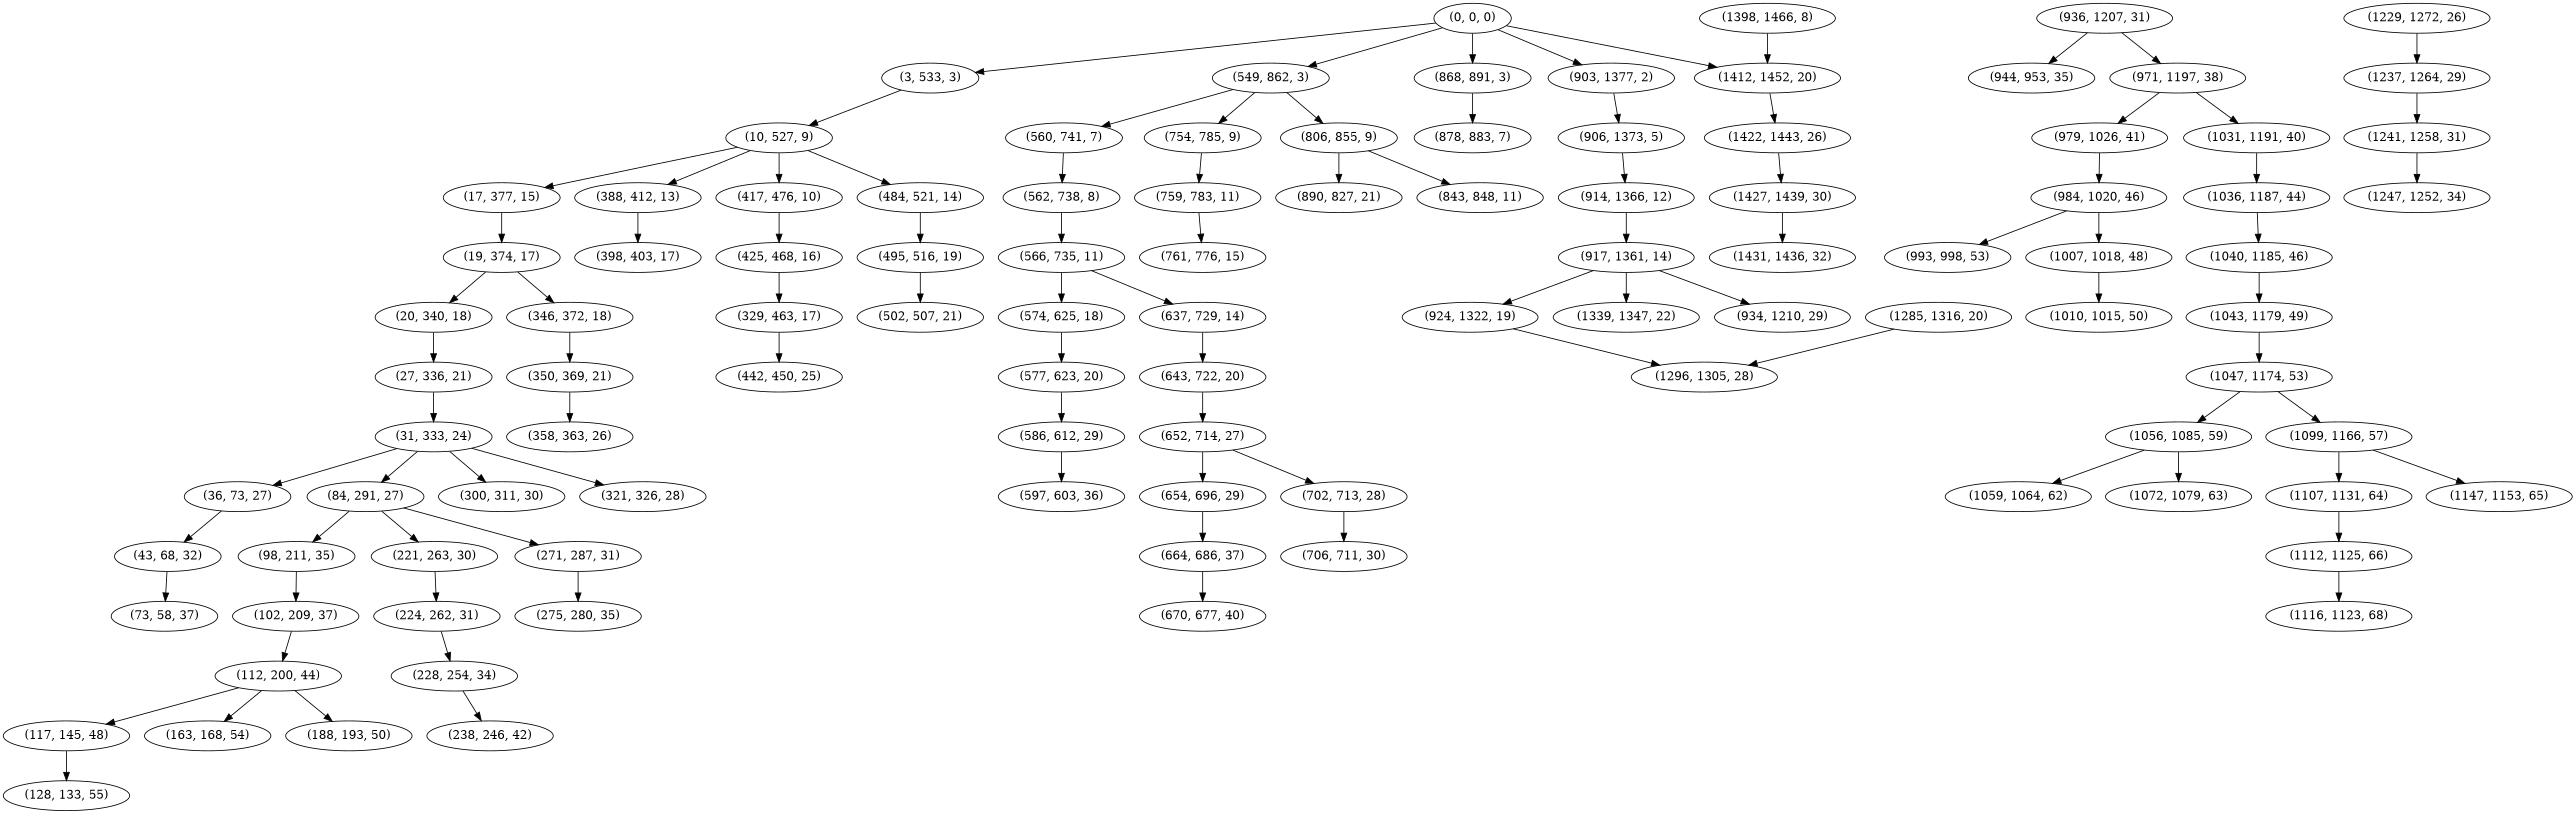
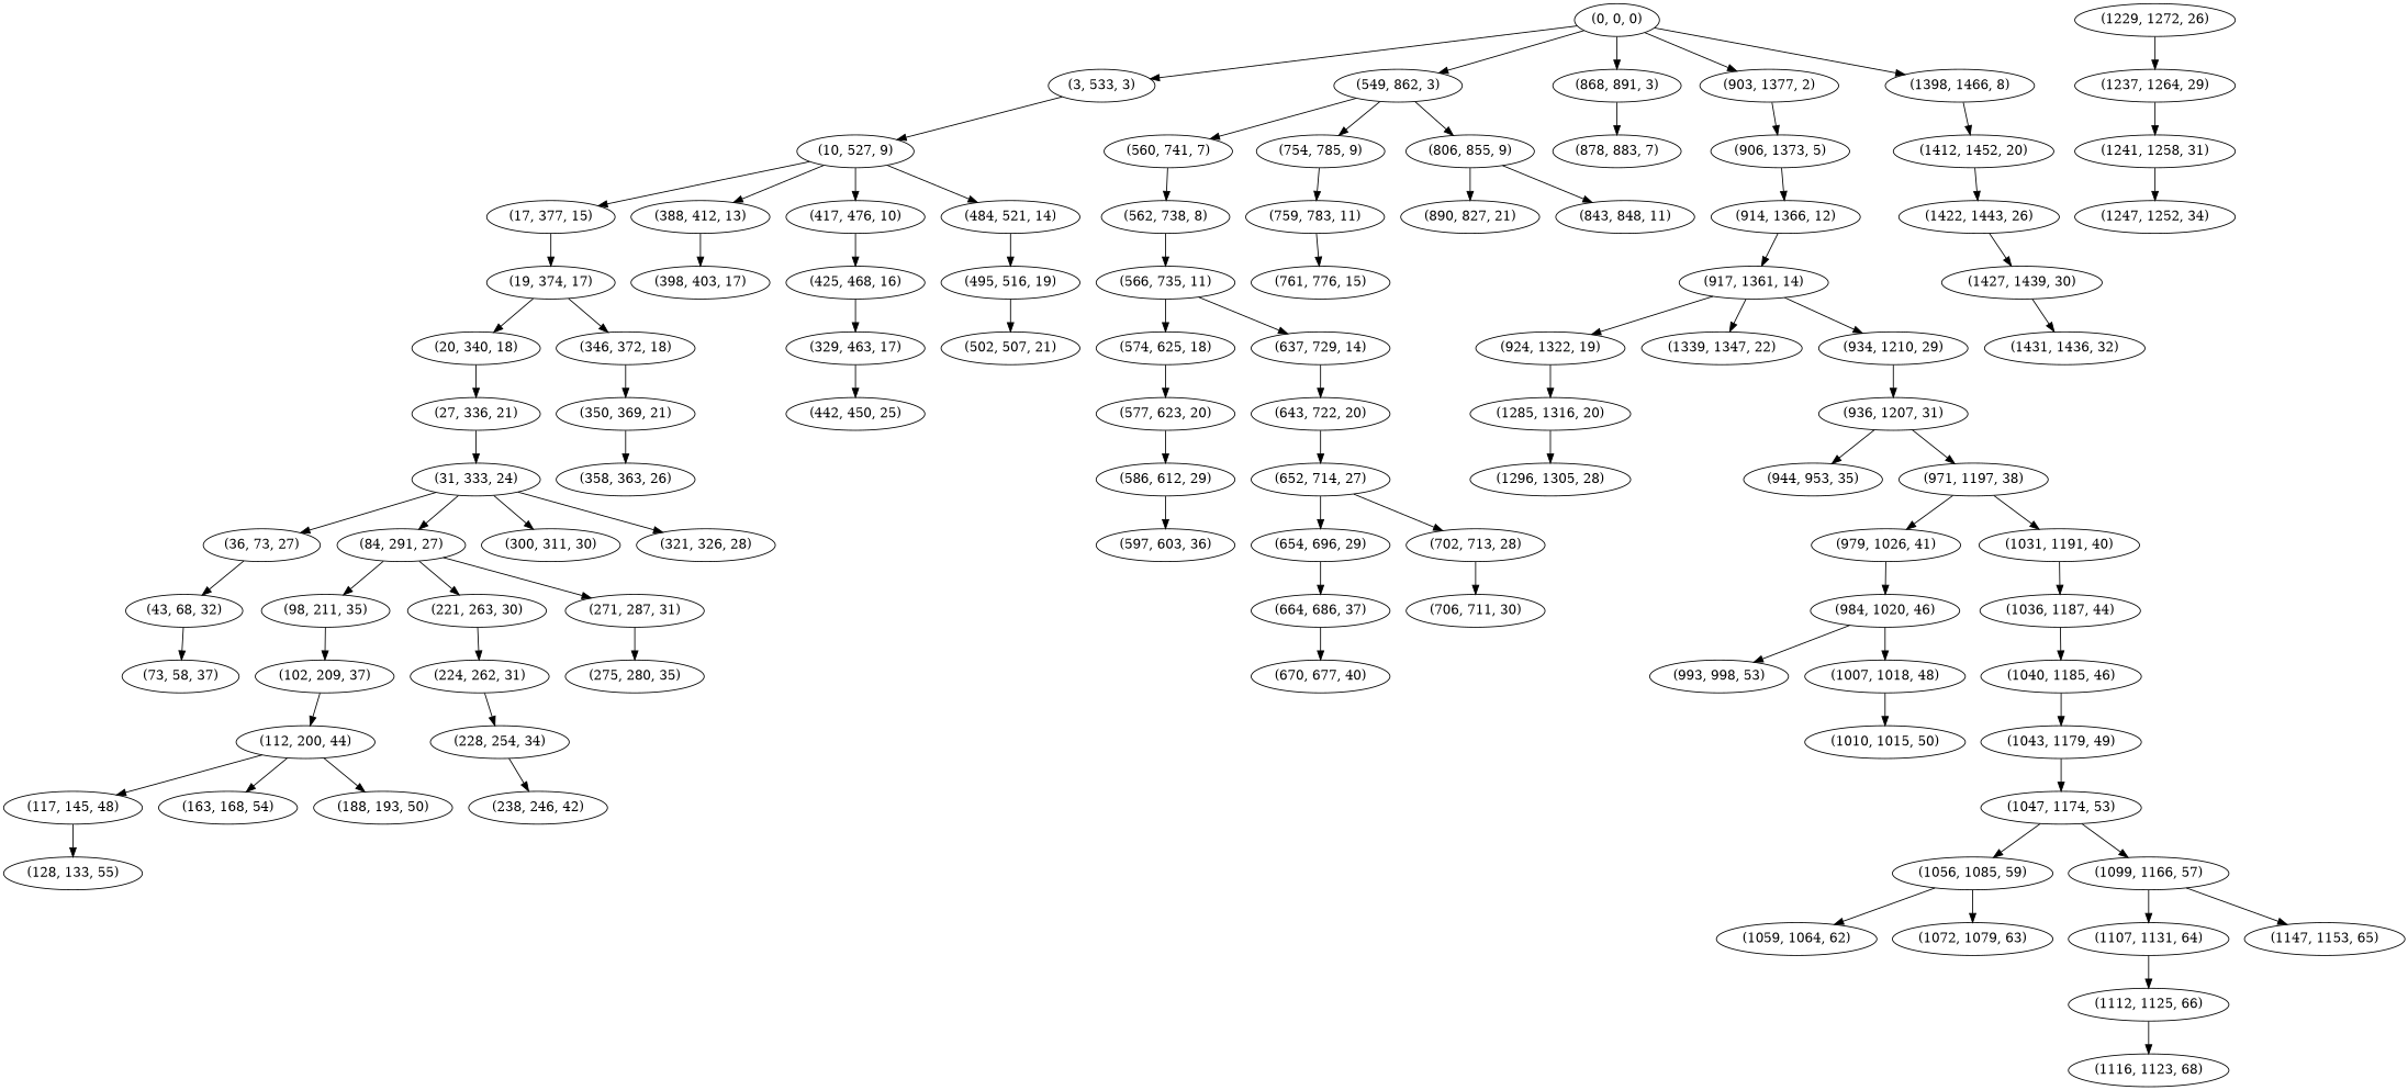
  digraph {
    "(0, 0, 0)"
    "(3, 533, 3)"
    "(549, 862, 3)"
    "(868, 891, 3)"
    "(903, 1377, 2)"
    "(1398, 1466, 8)"
    "(10, 527, 9)"
    "(560, 741, 7)"
    "(754, 785, 9)"
    "(806, 855, 9)"
    "(878, 883, 7)"
    "(906, 1373, 5)"
    "(1412, 1452, 20)"
    "(17, 377, 15)"
    "(388, 412, 13)"
    "(417, 476, 10)"
    "(484, 521, 14)"
    "(19, 374, 17)"
    "(398, 403, 17)"
    "(425, 468, 16)"
    "(495, 516, 19)"
    "(20, 340, 18)"
    "(346, 372, 18)"
    "(27, 336, 21)"
    "(350, 369, 21)"
    "(31, 333, 24)"
    "(36, 73, 27)"
    "(84, 291, 27)"
    "(300, 311, 30)"
    "(321, 326, 28)"
    "(43, 68, 32)"
    "(98, 211, 35)"
    "(221, 263, 30)"
    "(271, 287, 31)"
    n35 [label="(73, 58, 37)"]
    "(102, 209, 37)"
    "(224, 262, 31)"
    "(275, 280, 35)"
    "(112, 200, 44)"
    "(117, 145, 48)"
    "(163, 168, 54)"
    "(188, 193, 50)"
    "(128, 133, 55)"
    "(228, 254, 34)"
    "(238, 246, 42)"
    "(358, 363, 26)"
    n47 [label="(329, 463, 17)"]
    "(442, 450, 25)"
    "(502, 507, 21)"
    "(562, 738, 8)"
    "(759, 783, 11)"
    n52 [label="(890, 827, 21)"]
    "(843, 848, 11)"
    "(566, 735, 11)"
    "(574, 625, 18)"
    "(637, 729, 14)"
    "(577, 623, 20)"
    "(643, 722, 20)"
    "(586, 612, 29)"
    "(597, 603, 36)"
    "(652, 714, 27)"
    "(654, 696, 29)"
    "(702, 713, 28)"
    "(664, 686, 37)"
    "(706, 711, 30)"
    "(670, 677, 40)"
    n67 [label="(761, 776, 15)"]
    "(914, 1366, 12)"
    "(917, 1361, 14)"
    "(924, 1322, 19)"
    "(1339, 1347, 22)"
    "(934, 1210, 29)"
    "(1285, 1316, 20)"
    "(936, 1207, 31)"
    "(1229, 1272, 26)"
    "(1237, 1264, 29)"
    "(1296, 1305, 28)"
    "(944, 953, 35)"
    "(971, 1197, 38)"
    "(979, 1026, 41)"
    "(1031, 1191, 40)"
    "(984, 1020, 46)"
    "(1036, 1187, 44)"
    "(993, 998, 53)"
    "(1007, 1018, 48)"
    "(1010, 1015, 50)"
    "(1040, 1185, 46)"
    "(1043, 1179, 49)"
    "(1047, 1174, 53)"
    "(1056, 1085, 59)"
    "(1099, 1166, 57)"
    "(1059, 1064, 62)"
    "(1072, 1079, 63)"
    "(1107, 1131, 64)"
    "(1147, 1153, 65)"
    "(1112, 1125, 66)"
    "(1116, 1123, 68)"
    "(1241, 1258, 31)"
    "(1247, 1252, 34)"
    "(1422, 1443, 26)"
    "(1427, 1439, 30)"
    "(1431, 1436, 32)"
    "(0, 0, 0)" -> "(3, 533, 3)"
    "(0, 0, 0)" -> "(549, 862, 3)"
    "(0, 0, 0)" -> "(868, 891, 3)"
    "(0, 0, 0)" -> "(903, 1377, 2)"
-   "(0, 0, 0)" -> "(1412, 1452, 20)"
+   "(0, 0, 0)" -> "(1398, 1466, 8)"
    "(3, 533, 3)" -> "(10, 527, 9)"
    "(549, 862, 3)" -> "(560, 741, 7)"
    "(549, 862, 3)" -> "(754, 785, 9)"
    "(549, 862, 3)" -> "(806, 855, 9)"
    "(868, 891, 3)" -> "(878, 883, 7)"
    "(903, 1377, 2)" -> "(906, 1373, 5)"
    "(1398, 1466, 8)" -> "(1412, 1452, 20)"
    "(10, 527, 9)" -> "(17, 377, 15)"
    "(10, 527, 9)" -> "(388, 412, 13)"
    "(10, 527, 9)" -> "(417, 476, 10)"
    "(10, 527, 9)" -> "(484, 521, 14)"
    "(560, 741, 7)" -> "(562, 738, 8)"
    "(754, 785, 9)" -> "(759, 783, 11)"
    "(806, 855, 9)" -> n52
    "(806, 855, 9)" -> "(843, 848, 11)"
    "(906, 1373, 5)" -> "(914, 1366, 12)"
    "(1412, 1452, 20)" -> "(1422, 1443, 26)"
    "(17, 377, 15)" -> "(19, 374, 17)"
    "(388, 412, 13)" -> "(398, 403, 17)"
    "(417, 476, 10)" -> "(425, 468, 16)"
    "(484, 521, 14)" -> "(495, 516, 19)"
    "(19, 374, 17)" -> "(20, 340, 18)"
    "(19, 374, 17)" -> "(346, 372, 18)"
    "(425, 468, 16)" -> n47
    "(495, 516, 19)" -> "(502, 507, 21)"
    "(20, 340, 18)" -> "(27, 336, 21)"
    "(346, 372, 18)" -> "(350, 369, 21)"
    "(27, 336, 21)" -> "(31, 333, 24)"
    "(350, 369, 21)" -> "(358, 363, 26)"
    "(31, 333, 24)" -> "(36, 73, 27)"
    "(31, 333, 24)" -> "(84, 291, 27)"
    "(31, 333, 24)" -> "(300, 311, 30)"
    "(31, 333, 24)" -> "(321, 326, 28)"
    "(36, 73, 27)" -> "(43, 68, 32)"
    "(84, 291, 27)" -> "(98, 211, 35)"
    "(84, 291, 27)" -> "(221, 263, 30)"
    "(84, 291, 27)" -> "(271, 287, 31)"
    "(43, 68, 32)" -> n35
    "(98, 211, 35)" -> "(102, 209, 37)"
    "(221, 263, 30)" -> "(224, 262, 31)"
    "(271, 287, 31)" -> "(275, 280, 35)"
    "(102, 209, 37)" -> "(112, 200, 44)"
    "(224, 262, 31)" -> "(228, 254, 34)"
    "(112, 200, 44)" -> "(117, 145, 48)"
    "(112, 200, 44)" -> "(163, 168, 54)"
    "(112, 200, 44)" -> "(188, 193, 50)"
    "(117, 145, 48)" -> "(128, 133, 55)"
    "(228, 254, 34)" -> "(238, 246, 42)"
    n47 -> "(442, 450, 25)"
    "(562, 738, 8)" -> "(566, 735, 11)"
    "(759, 783, 11)" -> n67
    "(566, 735, 11)" -> "(574, 625, 18)"
    "(566, 735, 11)" -> "(637, 729, 14)"
    "(574, 625, 18)" -> "(577, 623, 20)"
    "(637, 729, 14)" -> "(643, 722, 20)"
    "(577, 623, 20)" -> "(586, 612, 29)"
    "(643, 722, 20)" -> "(652, 714, 27)"
    "(586, 612, 29)" -> "(597, 603, 36)"
    "(652, 714, 27)" -> "(654, 696, 29)"
    "(652, 714, 27)" -> "(702, 713, 28)"
    "(654, 696, 29)" -> "(664, 686, 37)"
    "(702, 713, 28)" -> "(706, 711, 30)"
    "(664, 686, 37)" -> "(670, 677, 40)"
    "(914, 1366, 12)" -> "(917, 1361, 14)"
    "(917, 1361, 14)" -> "(924, 1322, 19)"
    "(917, 1361, 14)" -> "(1339, 1347, 22)"
    "(917, 1361, 14)" -> "(934, 1210, 29)"
-   "(924, 1322, 19)" -> "(1296, 1305, 28)"
+   "(924, 1322, 19)" -> "(1285, 1316, 20)"
+   "(934, 1210, 29)" -> "(936, 1207, 31)"
    "(1285, 1316, 20)" -> "(1296, 1305, 28)"
    "(936, 1207, 31)" -> "(944, 953, 35)"
    "(936, 1207, 31)" -> "(971, 1197, 38)"
    "(1229, 1272, 26)" -> "(1237, 1264, 29)"
    "(1237, 1264, 29)" -> "(1241, 1258, 31)"
    "(971, 1197, 38)" -> "(979, 1026, 41)"
    "(971, 1197, 38)" -> "(1031, 1191, 40)"
    "(979, 1026, 41)" -> "(984, 1020, 46)"
    "(1031, 1191, 40)" -> "(1036, 1187, 44)"
    "(984, 1020, 46)" -> "(993, 998, 53)"
    "(984, 1020, 46)" -> "(1007, 1018, 48)"
    "(1036, 1187, 44)" -> "(1040, 1185, 46)"
    "(1007, 1018, 48)" -> "(1010, 1015, 50)"
    "(1040, 1185, 46)" -> "(1043, 1179, 49)"
    "(1043, 1179, 49)" -> "(1047, 1174, 53)"
    "(1047, 1174, 53)" -> "(1056, 1085, 59)"
    "(1047, 1174, 53)" -> "(1099, 1166, 57)"
    "(1056, 1085, 59)" -> "(1059, 1064, 62)"
    "(1056, 1085, 59)" -> "(1072, 1079, 63)"
    "(1099, 1166, 57)" -> "(1107, 1131, 64)"
    "(1099, 1166, 57)" -> "(1147, 1153, 65)"
    "(1107, 1131, 64)" -> "(1112, 1125, 66)"
    "(1112, 1125, 66)" -> "(1116, 1123, 68)"
    "(1241, 1258, 31)" -> "(1247, 1252, 34)"
    "(1422, 1443, 26)" -> "(1427, 1439, 30)"
    "(1427, 1439, 30)" -> "(1431, 1436, 32)"
  }
